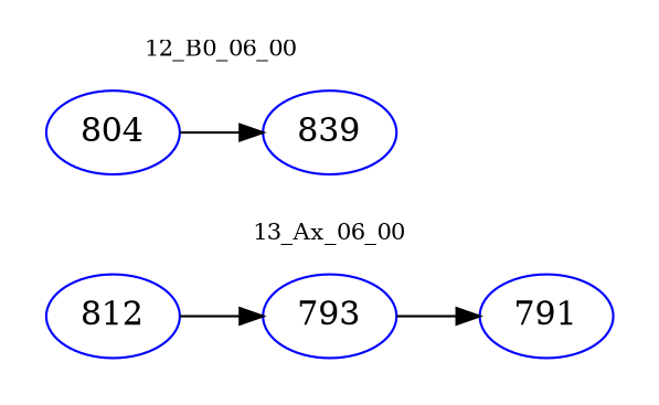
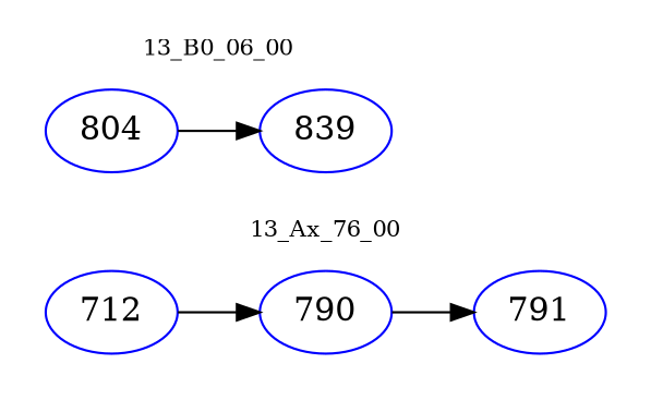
  digraph {
    rankdir=LR
    node [color=blue]
    edge [color=black]
-   n1 [label=812]
-   n2 [label=793]
+   n1 [label=712]
+   n2 [label=790]
    n3 [label=791]
    n4 [label=804]
    n5 [label=839]
    subgraph cluster_1 {
      color=white
      fontsize=10
-     label="13_Ax_06_00"
+     label="13_Ax_76_00"
      n1
      n2
      n3
    }
    subgraph cluster_2 {
      color=white
      fontsize=10
-     label="12_B0_06_00"
+     label="13_B0_06_00"
      n4
      n5
    }
    n1 -> n2
    n2 -> n3
    n4 -> n5
  }
